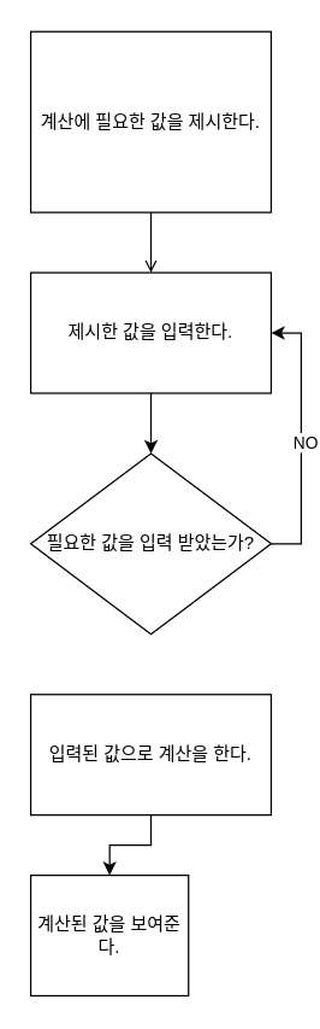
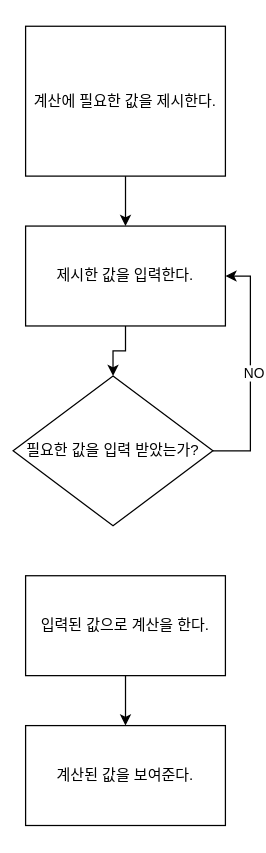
  <mxCell id="0" />
  <mxCell id="1" parent="0" />
- <mxCell id="2" style="edgeStyle=orthogonalEdgeStyle;rounded=0;orthogonalLoop=1;jettySize=auto;html=1;exitX=0.5;exitY=1;exitDx=0;exitDy=0;entryX=0.5;entryY=0;entryDx=0;entryDy=0;endArrow=open;" edge="1" parent="1" source="3" target="5"><mxGeometry relative="1" as="geometry" /></mxCell>
+ <mxCell id="2" style="edgeStyle=orthogonalEdgeStyle;rounded=0;orthogonalLoop=1;jettySize=auto;html=1;exitX=0.5;exitY=1;exitDx=0;exitDy=0;entryX=0.5;entryY=0;entryDx=0;entryDy=0;" edge="1" parent="1" source="3" target="5"><mxGeometry relative="1" as="geometry" /></mxCell>
  <mxCell id="3" value="계산에 필요한 값을 제시한다." style="whiteSpace=wrap;html=1;rounded=0;" vertex="1" parent="1"><mxGeometry x="20" y="20" width="160" height="120" as="geometry" /></mxCell>
  <mxCell id="4" style="edgeStyle=orthogonalEdgeStyle;rounded=0;orthogonalLoop=1;jettySize=auto;html=1;exitX=0.5;exitY=1;exitDx=0;exitDy=0;entryX=0.5;entryY=0;entryDx=0;entryDy=0;" edge="1" parent="1" source="5" target="8"><mxGeometry relative="1" as="geometry" /></mxCell>
  <mxCell id="5" value="제시한 값을 입력한다." style="rounded=0;whiteSpace=wrap;html=1;" vertex="1" parent="1"><mxGeometry x="20" y="180" width="160" height="80" as="geometry" /></mxCell>
  <mxCell id="6" style="edgeStyle=orthogonalEdgeStyle;rounded=0;orthogonalLoop=1;jettySize=auto;html=1;exitX=1;exitY=0.5;exitDx=0;exitDy=0;entryX=1;entryY=0.5;entryDx=0;entryDy=0;" edge="1" parent="1" source="8" target="5"><mxGeometry relative="1" as="geometry" /></mxCell>
  <mxCell id="7" value="NO" style="edgeLabel;html=1;align=center;verticalAlign=middle;resizable=0;points=[];" vertex="1" connectable="0" parent="6"><mxGeometry x="-0.022" y="-2" relative="1" as="geometry"><mxPoint as="offset" /></mxGeometry></mxCell>
- <mxCell id="8" value="필요한 값을 입력 받았는가?" style="rhombus;whiteSpace=wrap;html=1;" vertex="1" parent="1"><mxGeometry x="20" y="300" width="160" height="120" as="geometry" /></mxCell>
+ <mxCell id="8" value="필요한 값을 입력 받았는가?" style="rhombus;whiteSpace=wrap;html=1;" vertex="1" parent="1"><mxGeometry x="10" y="300" width="160" height="120" as="geometry" /></mxCell>
  <mxCell id="9" style="edgeStyle=orthogonalEdgeStyle;rounded=0;orthogonalLoop=1;jettySize=auto;html=1;exitX=0.5;exitY=1;exitDx=0;exitDy=0;entryX=0.5;entryY=0;entryDx=0;entryDy=0;" edge="1" parent="1" source="10" target="11"><mxGeometry relative="1" as="geometry" /></mxCell>
  <mxCell id="10" value="입력된 값으로 계산을 한다." style="rounded=0;whiteSpace=wrap;html=1;" vertex="1" parent="1"><mxGeometry x="20" y="460" width="160" height="80" as="geometry" /></mxCell>
- <mxCell id="11" value="계산된 값을&amp;nbsp;&lt;span style=&quot;background-color: initial;&quot;&gt;보여준다.&lt;/span&gt;" style="rounded=0;whiteSpace=wrap;html=1;" vertex="1" parent="1"><mxGeometry x="20" y="580" width="105" height="80" as="geometry" /></mxCell>
+ <mxCell id="11" value="계산된 값을&amp;nbsp;&lt;span style=&quot;background-color: initial;&quot;&gt;보여준다.&lt;/span&gt;" style="rounded=0;whiteSpace=wrap;html=1;" vertex="1" parent="1"><mxGeometry x="20" y="580" width="160" height="80" as="geometry" /></mxCell>
